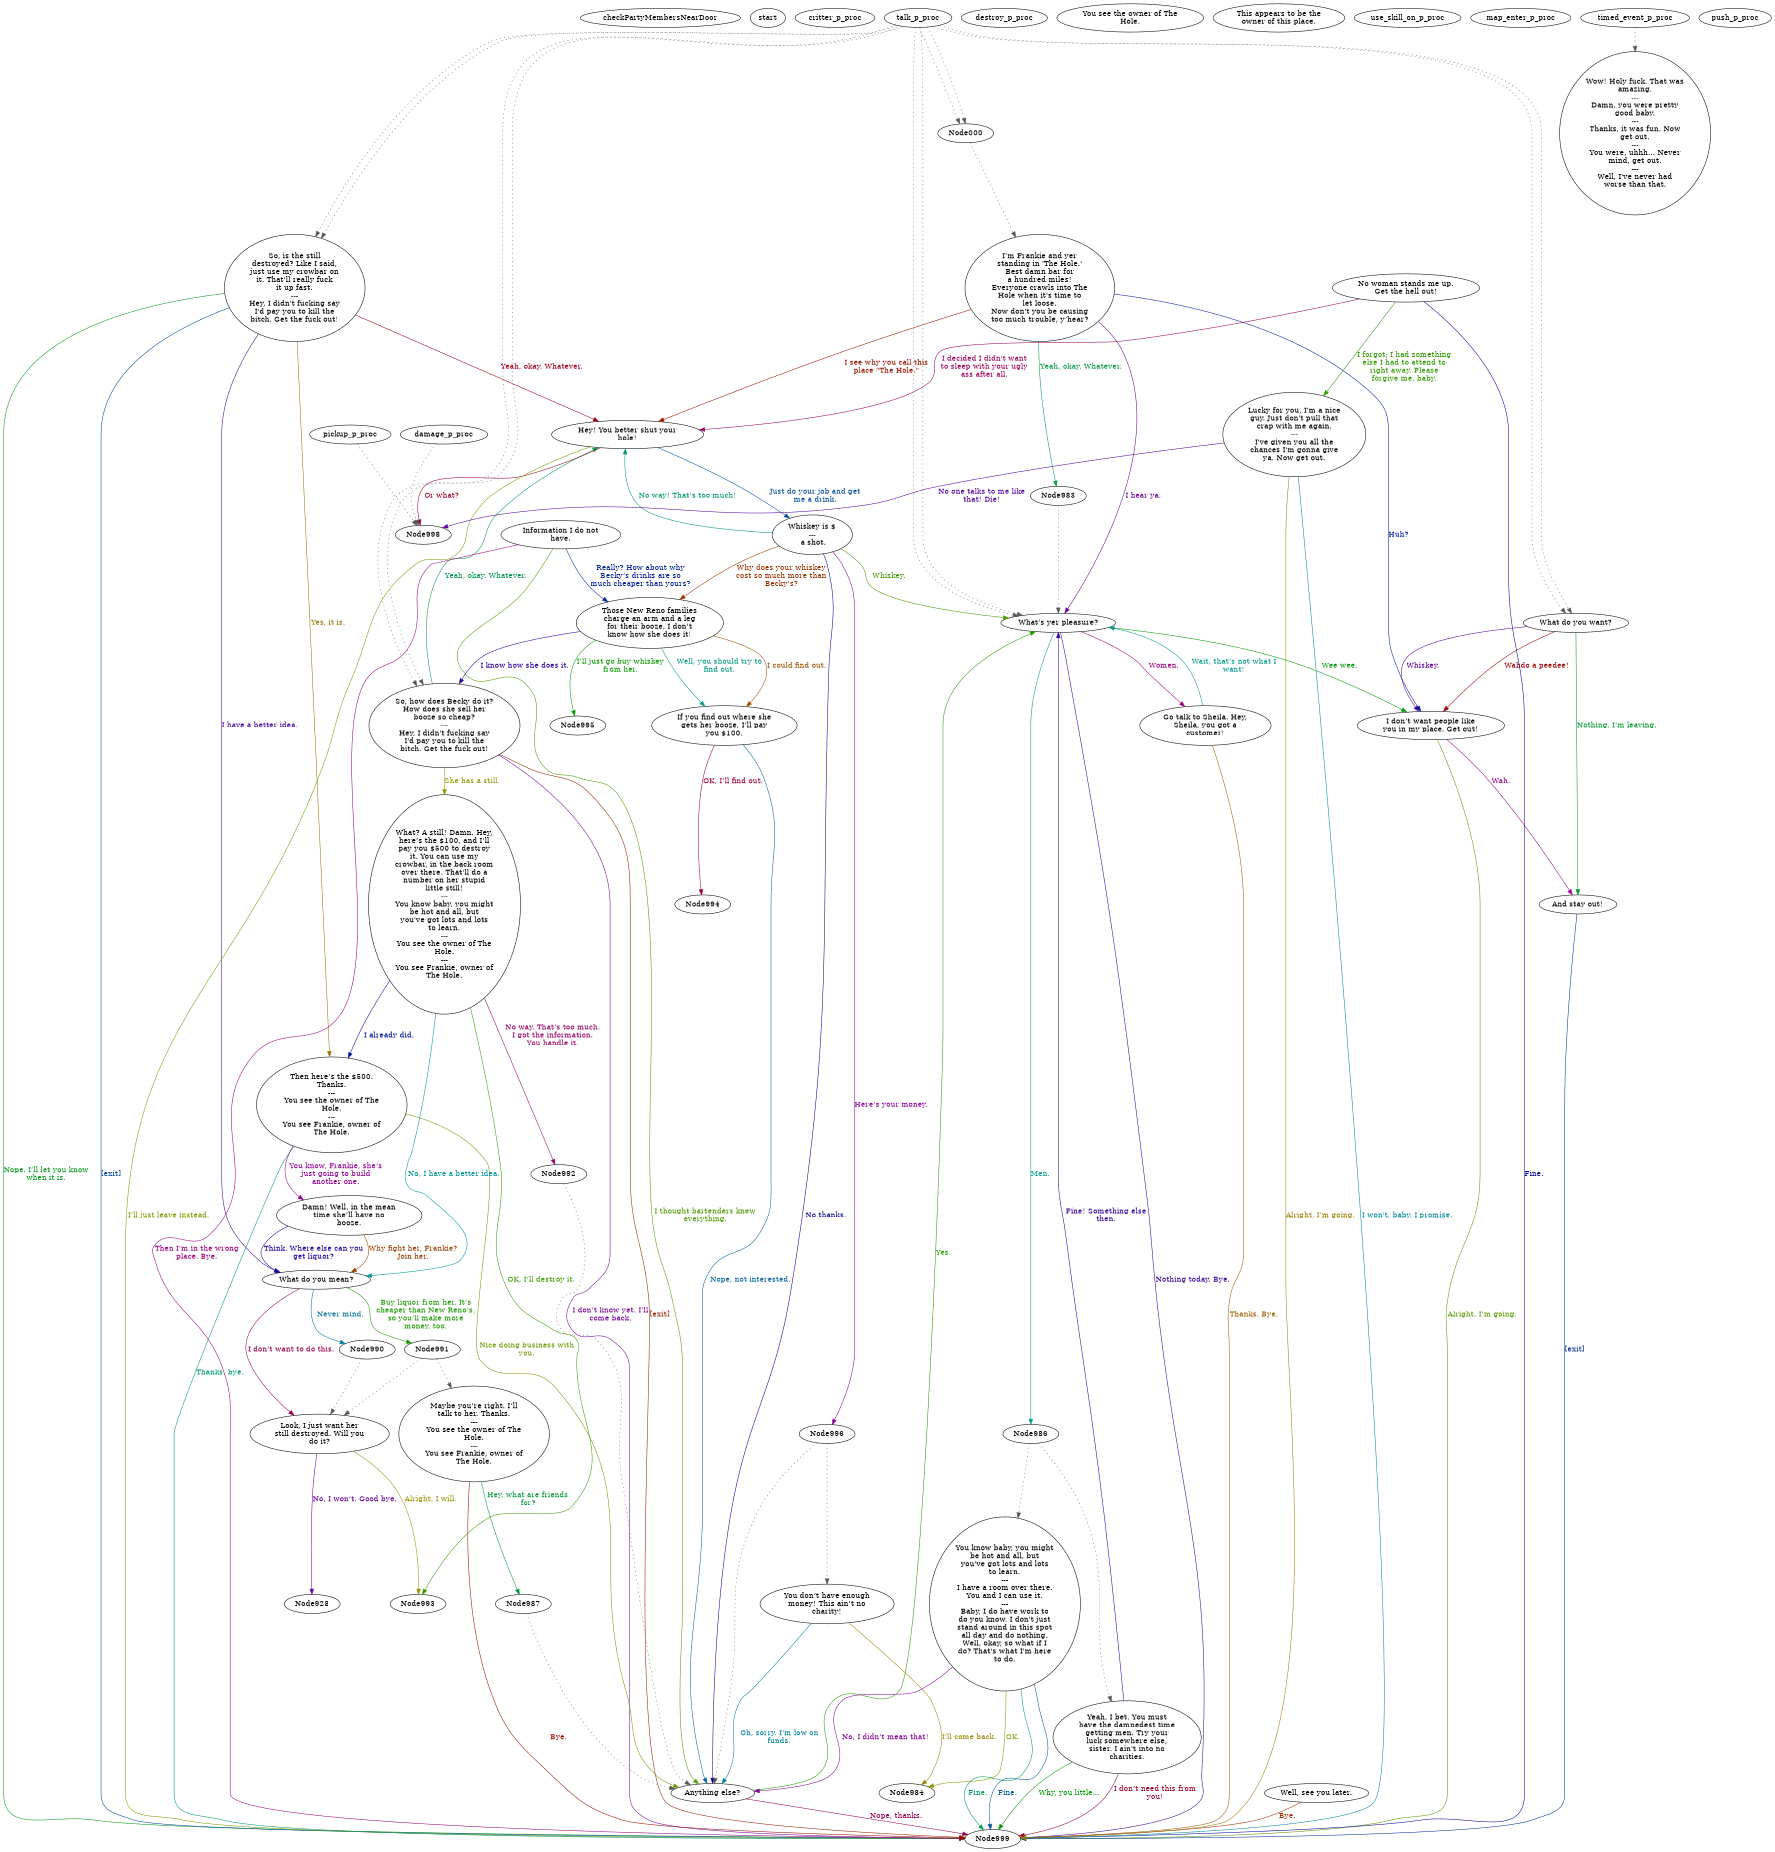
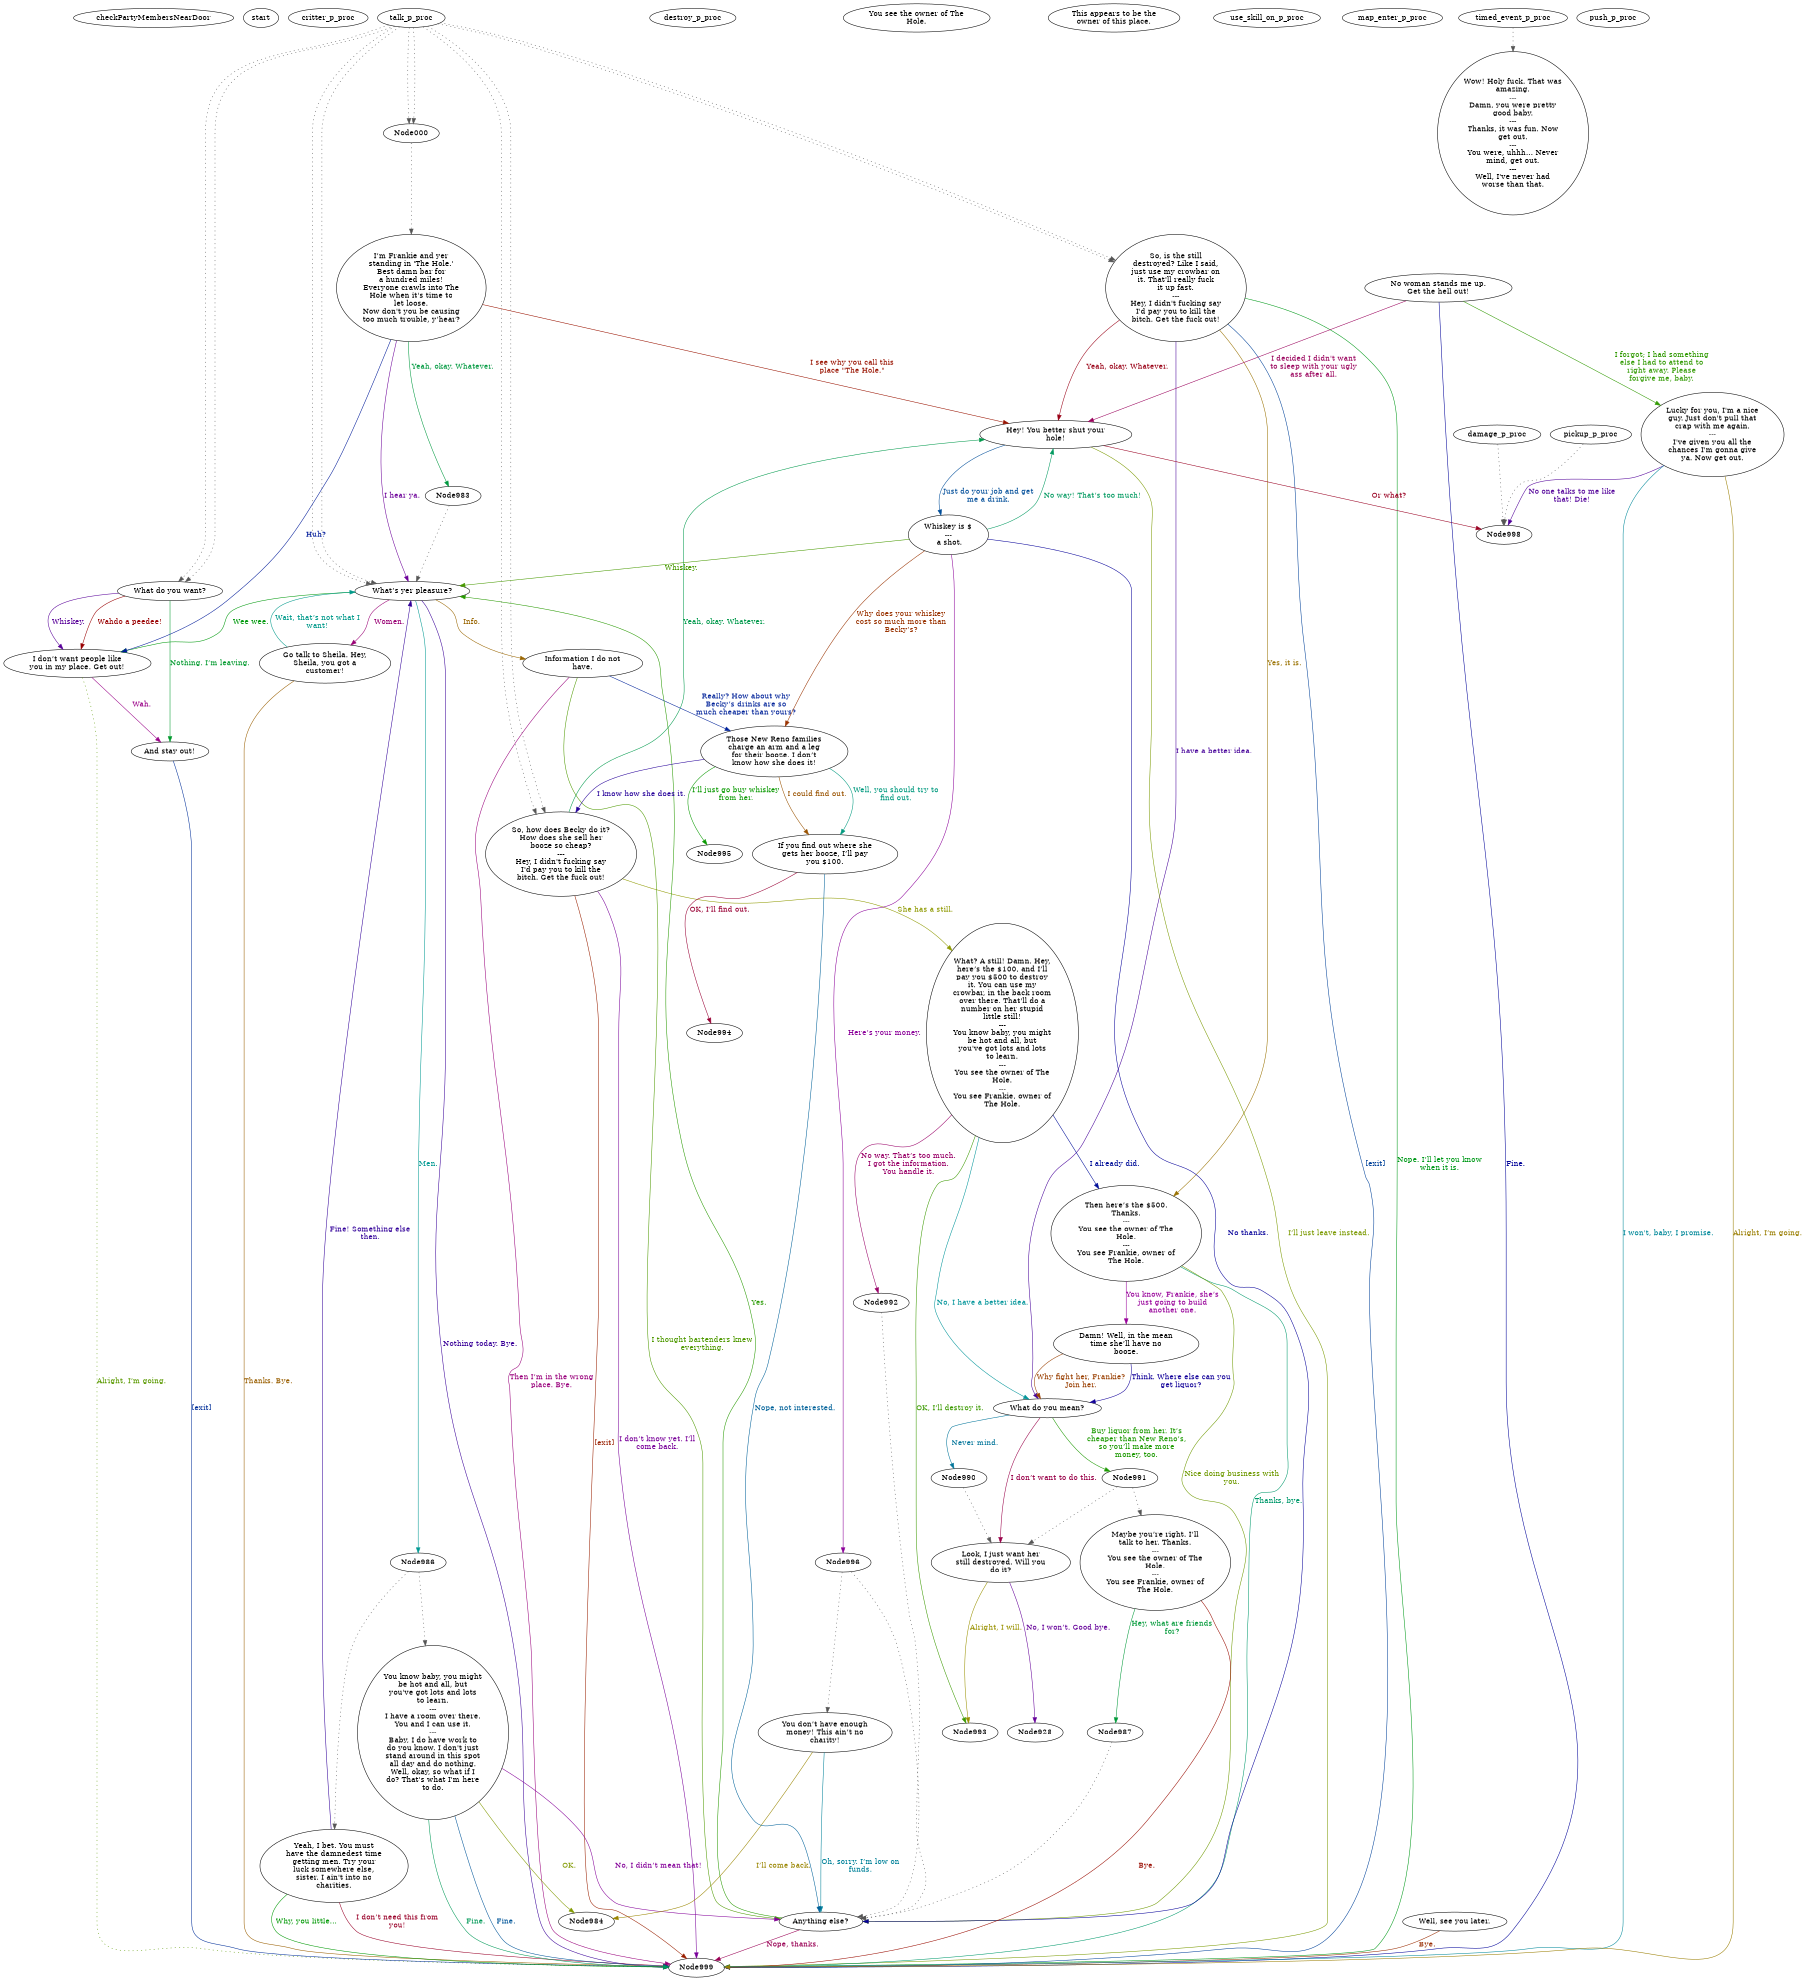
  digraph {
    node [color="#000000" fillcolor="#FFFFFF" style=filled]
    edge [color="#555555"]
    checkPartyMembersNearDoor
    start
    critter_p_proc
    pickup_p_proc
    Node998
    n6 [label="What do you want?"]
    talk_p_proc
    n8 [label="So, is the still\ndestroyed? Like I said,\njust use my crowbar on\nit. That'll really fuck\nit up fast.\n---\nHey, I didn't fucking say\nI'd pay you to kill the\nbitch. Get the fuck out!"]
    n9 [label="So, how does Becky do it?\nHow does she sell her\nbooze so cheap?\n---\nHey, I didn't fucking say\nI'd pay you to kill the\nbitch. Get the fuck out!"]
    n10 [label="What’s yer pleasure?"]
    Node000
    n12 [label="I don’t want people like\nyou in my place. Get out!"]
    n13 [label="And stay out!"]
    n14 [label="Hey! You better shut your\nhole!"]
    Node999
    n16 [label="Then here’s the $500.\nThanks.\n---\nYou see the owner of The\nHole.\n---\nYou see Frankie, owner of\nThe Hole."]
    n17 [label="What do you mean?"]
    n18 [label="What? A still! Damn. Hey,\nhere’s the $100, and I’ll\npay you $500 to destroy\nit. You can use my\ncrowbar, in the back room\nover there. That'll do a\nnumber on her stupid\nlittle still!\n---\nYou know baby, you might\nbe hot and all, but\nyou've got lots and lots\nto learn.\n---\nYou see the owner of The\nHole.\n---\nYou see Frankie, owner of\nThe Hole."]
    n19 [label="Go talk to Sheila. Hey,\nSheila, you got a\ncustomer!"]
    Node986
    n21 [label="Information I do not\nhave."]
    n22 [label="I’m Frankie and yer\nstanding in 'The Hole.'\nBest damn bar for\na hundred miles!\nEveryone crawls into The\nHole when it's time to\nlet loose.\nNow don't you be causing\ntoo much trouble, y’hear?"]
    n23 [label="Whiskey is $\n---\n a shot."]
    n24 [label="Anything else?"]
    n25 [label="Damn! Well, in the mean\ntime she’ll have no\nbooze."]
    Node991
    n27 [label="Look, I just want her\nstill destroyed. Will you\ndo it?"]
    Node990
    Node993
    Node992
    Node996
    n32 [label="Those New Reno families\ncharge an arm and a leg\nfor their booze. I don’t\nknow how she does it!"]
    n33 [label="Yeah, I bet. You must\nhave the damnedest time\ngetting men. Try your\nluck somewhere else,\nsister. I ain't into no\ncharities."]
    n34 [label="You know baby, you might\nbe hot and all, but\nyou've got lots and lots\nto learn.\n---\nI have a room over there.\nYou and I can use it.\n---\nBaby, I do have work to\ndo you know. I don't just\nstand around in this spot\nall day and do nothing.\nWell, okay, so what if I\ndo? That's what I'm here\nto do."]
    n35 [label=Node983]
    destroy_p_proc
    n37 [label="You see the owner of The\nHole."]
    n38 [label="This appears to be the\nowner of this place."]
    use_skill_on_p_proc
    damage_p_proc
    map_enter_p_proc
    n42 [label="Wow! Holy fuck. That was\namazing.\n---\nDamn, you were pretty\ngood baby.\n---\nThanks, it was fun. Now\nget out.\n---\nYou were, uhhh... Never\nmind, get out.\n---\nWell, I've never had\nworse than that."]
    timed_event_p_proc
    push_p_proc
    n45 [label="You don’t have enough\nmoney! This ain’t no\ncharity!"]
    n46 [label="If you find out where she\ngets her booze, I’ll pay\nyou $100."]
    Node995
    Node984
    Node994
    n50 [label="Maybe you’re right. I’ll\ntalk to her. Thanks.\n---\nYou see the owner of The\nHole.\n---\nYou see Frankie, owner of\nThe Hole."]
    n51 [label=Node928]
    Node987
    n53 [label="Well, see you later."]
    n54 [label="No woman stands me up.\nGet the hell out!"]
    n55 [label="Lucky for you, I'm a nice\nguy. Just don't pull that\ncrap with me again.\n---\nI've given you all the\nchances I'm gonna give\nya. Now get out."]
    pickup_p_proc -> Node998 [style=dotted]
    n6 -> n12 [color="#580099" fontcolor="#580099" label="Whiskey."]
    n6 -> n12 [color="#990001" fontcolor="#990001" label="Wahdo a peedee!"]
    n6 -> n13 [color="#00992C" fontcolor="#00992C" label="Nothing. I’m leaving."]
    talk_p_proc -> n6 [style=dotted]
    talk_p_proc -> n6 [style=dotted]
    talk_p_proc -> n8 [style=dotted]
    talk_p_proc -> n8 [style=dotted]
    talk_p_proc -> n9 [style=dotted]
    talk_p_proc -> n9 [style=dotted]
    talk_p_proc -> n10 [style=dotted]
    talk_p_proc -> n10 [style=dotted]
    talk_p_proc -> Node000 [style=dotted]
    talk_p_proc -> Node000 [style=dotted]
    n8 -> n14 [color="#990015" fontcolor="#990015" label="Yeah, okay. Whatever."]
    n8 -> Node999 [color="#009918" fontcolor="#009918" label="Nope. I’ll let you know\nwhen it is."]
    n8 -> Node999 [color="#004199" fontcolor="#004199" label="[exit]"]
    n8 -> n16 [color="#997100" fontcolor="#997100" label="Yes, it is."]
    n8 -> n17 [color="#450099" fontcolor="#450099" label="I have a better idea."]
    n9 -> n14 [color="#00994B" fontcolor="#00994B" label="Yeah, okay. Whatever."]
    n9 -> Node999 [color="#780099" fontcolor="#780099" label="I don’t know yet. I’ll\ncome back."]
    n9 -> Node999 [color="#991F00" fontcolor="#991F00" label="[exit]"]
    n9 -> n18 [color="#8E9900" fontcolor="#8E9900" label="She has a still."]
    n10 -> n12 [color="#00990C" fontcolor="#00990C" label="Wee wee."]
    n10 -> Node999 [color="#390099" fontcolor="#390099" label="Nothing today. Bye."]
    n10 -> n19 [color="#990074" fontcolor="#990074" label="Women."]
    n10 -> Node986 [color="#009992" fontcolor="#009992" label="Men."]
+   n10 -> n21 [color="#996500" fontcolor="#996500" label="Info."]
    Node000 -> n22 [style=dotted]
    n12 -> n13 [color="#990087" fontcolor="#990087" label="Wah."]
-   n12 -> Node999 [color="#5A9900" fontcolor="#5A9900" label="Alright, I’m going."]
+   n12 -> Node999 [color="#5A9900" fontcolor="#5A9900" label="Alright, I’m going." style=dotted]
    n13 -> Node999 [color="#002E99" fontcolor="#002E99" label="[exit]"]
    n14 -> Node998 [color="#990021" fontcolor="#990021" label="Or what?"]
    n14 -> Node999 [color="#7A9900" fontcolor="#7A9900" label="I’ll just leave instead."]
    n14 -> n23 [color="#004D99" fontcolor="#004D99" label="Just do your job and get\nme a drink."]
    n16 -> Node999 [color="#00996B" fontcolor="#00996B" label="Thanks, bye."]
    n16 -> n24 [color="#6E9900" fontcolor="#6E9900" label="Nice doing business with\nyou."]
    n16 -> n25 [color="#970099" fontcolor="#970099" label="You know, Frankie, she’s\njust going to build\nanother one."]
    n17 -> Node991 [color="#1B9900" fontcolor="#1B9900" label="Buy liquor from her. It’s\ncheaper than New Reno’s,\nso you’ll make more\nmoney, too."]
    n17 -> n27 [color="#990048" fontcolor="#990048" label="I don’t want to do this."]
    n17 -> Node990 [color="#007499" fontcolor="#007499" label="Never mind."]
    n18 -> n16 [color="#000E99" fontcolor="#000E99" label="I already did."]
    n18 -> n17 [color="#009499" fontcolor="#009499" label="No, I have a better idea."]
    n18 -> Node993 [color="#3B9900" fontcolor="#3B9900" label="OK, I’ll destroy it."]
    n18 -> Node992 [color="#990067" fontcolor="#990067" label="No way. That’s too much.\nI got the information.\nYou handle it."]
    n19 -> n10 [color="#00998A" fontcolor="#00998A" label="Wait, that’s not what I\nwant!"]
    n19 -> Node999 [color="#995E00" fontcolor="#995E00" label="Thanks. Bye."]
    Node986 -> n33 [style=dotted]
    Node986 -> n34 [style=dotted]
    n21 -> Node999 [color="#99007B" fontcolor="#99007B" label="Then I’m in the wrong\nplace. Bye."]
    n21 -> n24 [color="#4E9900" fontcolor="#4E9900" label="I thought bartenders knew\neverything."]
    n21 -> n32 [color="#002299" fontcolor="#002299" label="Really? How about why\nBecky’s drinks are so\nmuch cheaper than yours?"]
    n22 -> n10 [color="#6C0099" fontcolor="#6C0099" label="I hear ya."]
    n22 -> n12 [color="#001A99" fontcolor="#001A99" label="Huh?"]
    n22 -> n14 [color="#991200" fontcolor="#991200" label="I see why you call this\nplace \"The Hole.\""]
    n22 -> n35 [color="#00993F" fontcolor="#00993F" label="Yeah, okay. Whatever."]
    n23 -> n10 [color="#479900" fontcolor="#479900" label="Whiskey."]
    n23 -> n14 [color="#00995F" fontcolor="#00995F" label="No way! That’s too much!"]
    n23 -> n24 [color="#050099" fontcolor="#050099" label="No thanks."]
    n23 -> Node996 [color="#8B0099" fontcolor="#8B0099" label="Here’s your money."]
    n23 -> n32 [color="#993200" fontcolor="#993200" label="Why does your whiskey\ncost so much more than\nBecky’s?"]
    n24 -> n10 [color="#279900" fontcolor="#279900" label="Yes."]
    n24 -> Node999 [color="#990054" fontcolor="#990054" label="Nope, thanks."]
    n25 -> n17 [color="#993E00" fontcolor="#993E00" label="Why fight her, Frankie?\nJoin her."]
    n25 -> n17 [color="#110099" fontcolor="#110099" label="Think. Where else can you\nget liquor?"]
    Node991 -> n27 [style=dotted]
    Node991 -> n50 [style=dotted]
    n27 -> Node993 [color="#999100" fontcolor="#999100" label="Alright, I will."]
    n27 -> n51 [color="#640099" fontcolor="#640099" label="No, I won’t. Good bye."]
    Node990 -> n27 [style=dotted]
    Node992 -> n24 [style=dotted]
    Node996 -> n24 [style=dotted]
    Node996 -> n45 [style=dotted]
    n32 -> n9 [color="#250099" fontcolor="#250099" label="I know how she does it."]
    n32 -> n46 [color="#00997E" fontcolor="#00997E" label="Well, you should try to\nfind out."]
    n32 -> n46 [color="#995200" fontcolor="#995200" label="I could find out."]
    n32 -> Node995 [color="#089900" fontcolor="#089900" label="I’ll just go buy whiskey\nfrom her."]
    n33 -> n10 [color="#310099" fontcolor="#310099" label="Fine! Something else\nthen."]
    n33 -> Node999 [color="#009904" fontcolor="#009904" label="Why, you little..."]
    n33 -> Node999 [color="#990028" fontcolor="#990028" label="I don’t need this from\nyou!"]
    n34 -> Node999 [color="#005599" fontcolor="#005599" label="Fine."]
    n34 -> Node999 [color="#009957" fontcolor="#009957" label="Fine."]
    n34 -> n24 [color="#840099" fontcolor="#840099" label="No, I didn’t mean that!"]
    n34 -> Node984 [color="#819900" fontcolor="#819900" label="OK."]
    n35 -> n10 [style=dotted]
    damage_p_proc -> Node998 [style=dotted]
    timed_event_p_proc -> n42 [style=dotted]
    n45 -> n24 [color="#008199" fontcolor="#008199" label="Oh, sorry. I’m low on\nfunds."]
    n45 -> Node984 [color="#998500" fontcolor="#998500" label="I’ll come back."]
    n46 -> n24 [color="#006199" fontcolor="#006199" label="Nope, not interested."]
    n46 -> Node994 [color="#990034" fontcolor="#990034" label="OK, I’ll find out."]
    n50 -> Node999 [color="#990B00" fontcolor="#990B00" label="Bye."]
    n50 -> Node987 [color="#009938" fontcolor="#009938" label="Hey, what are friends\nfor?"]
    Node987 -> n24 [style=dotted]
    n53 -> Node999 [color="#992B00" fontcolor="#992B00" label="Bye."]
    n54 -> n14 [color="#99005B" fontcolor="#99005B" label="I decided I didn't want\nto sleep with your ugly\nass after all."]
    n54 -> Node999 [color="#000299" fontcolor="#000299" label="Fine."]
    n54 -> n55 [color="#2F9900" fontcolor="#2F9900" label="I forgot; I had something\nelse I had to attend to\nright away. Please\nforgive me, baby."]
    n55 -> Node998 [color="#510099" fontcolor="#510099" label="No one talks to me like\nthat! Die!"]
    n55 -> Node999 [color="#008899" fontcolor="#008899" label="I won't, baby, I promise."]
    n55 -> Node999 [color="#997D00" fontcolor="#997D00" label="Alright, I’m going."]
  }
